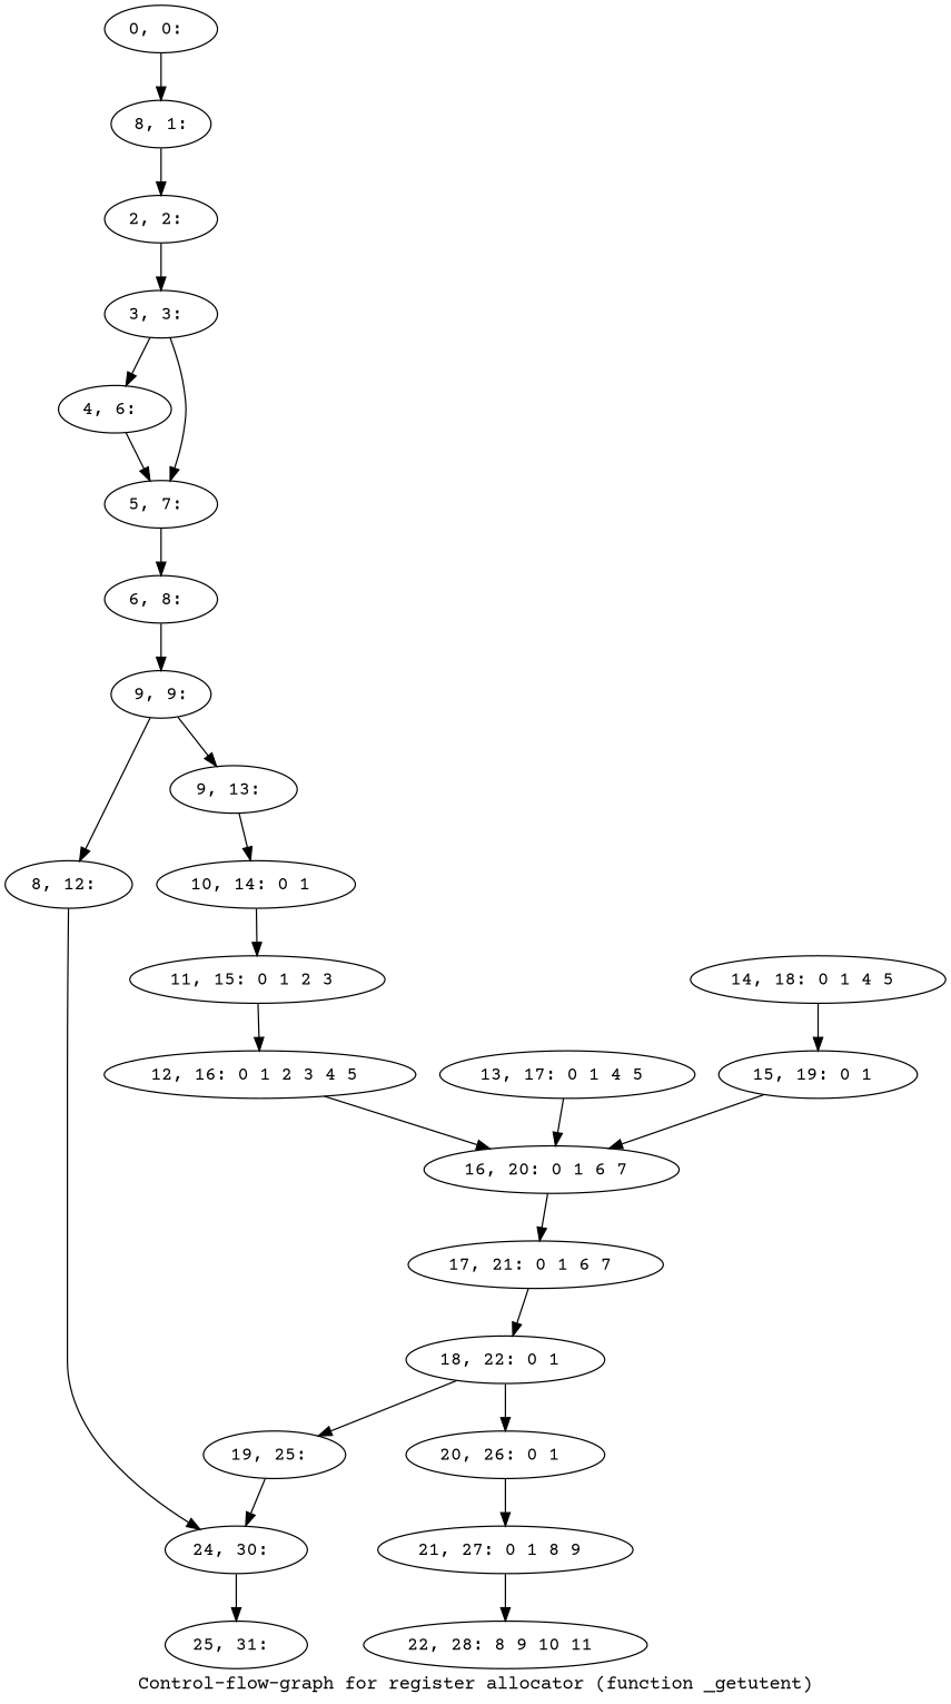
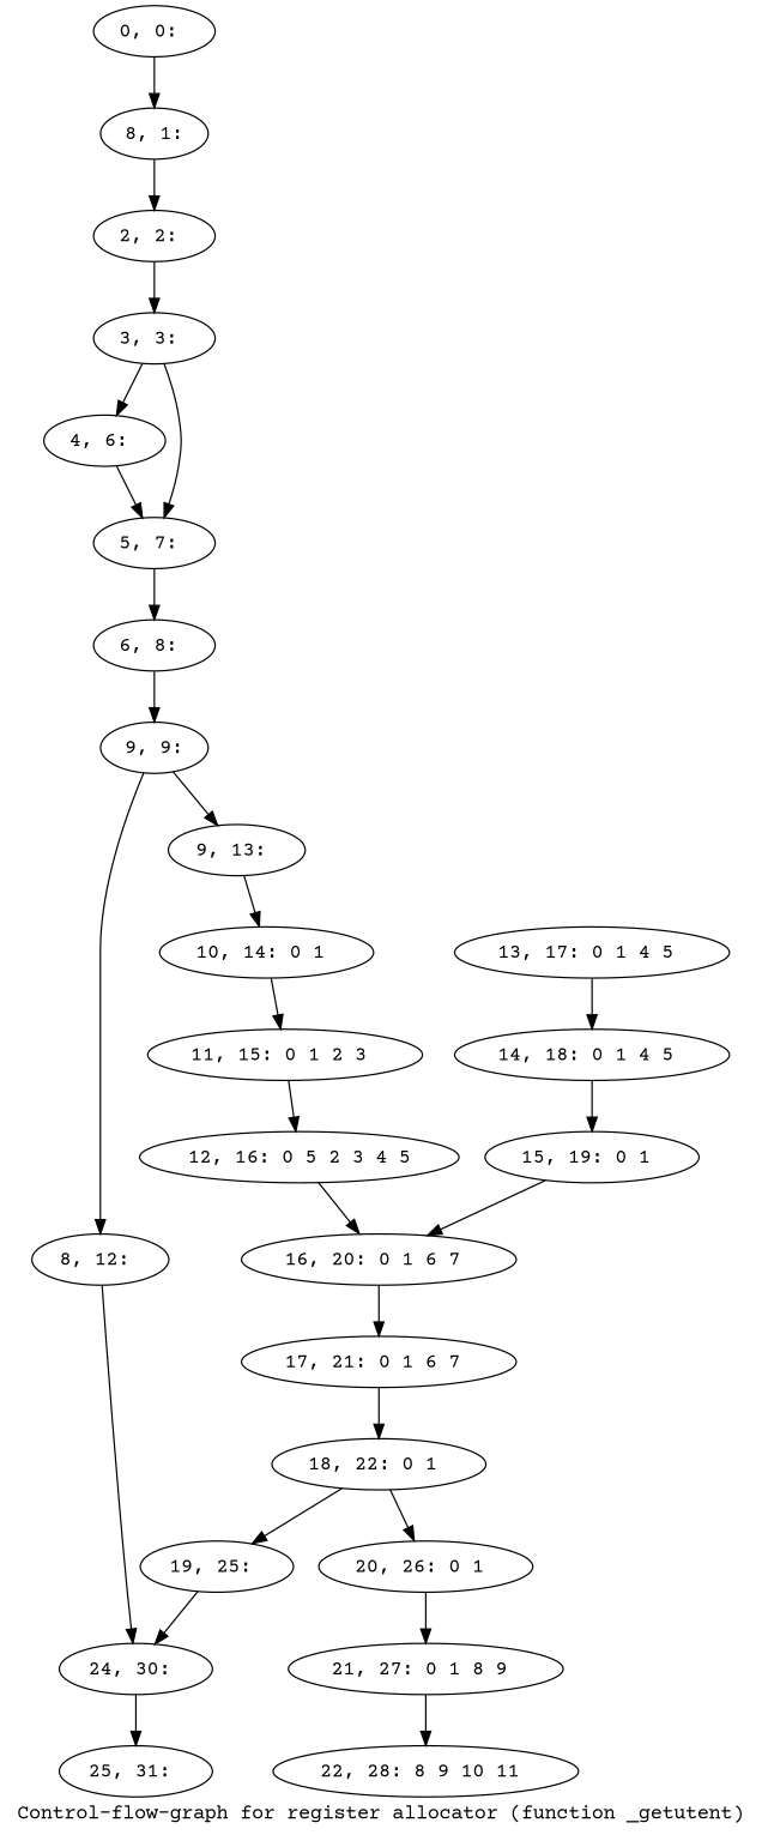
  digraph {
    fontname="Courier Prime"
    label="Control-flow-graph for register allocator (function _getutent)"
    node [fontname="Courier Prime"]
    edge [fontname="Courier Prime"]
    n1 [label="0, 0: "]
    n2 [label="8, 1:"]
    n3 [label="2, 2: "]
    n4 [label="3, 3: "]
    n5 [label="4, 6: "]
    n6 [label="5, 7: "]
    n7 [label="6, 8: "]
    n8 [label="9, 9:"]
    n9 [label="8, 12: "]
    n10 [label="9, 13: "]
    n11 [label="24, 30: "]
    n12 [label="10, 14: 0 1 "]
    n13 [label="25, 31: "]
    n14 [label="11, 15: 0 1 2 3 "]
-   n15 [label="12, 16: 0 1 2 3 4 5 "]
+   n15 [label="12, 16: 0 5 2 3 4 5"]
    n16 [label="16, 20: 0 1 6 7 "]
    n17 [label="13, 17: 0 1 4 5 "]
    n18 [label="14, 18: 0 1 4 5 "]
    n19 [label="15, 19: 0 1 "]
    n20 [label="17, 21: 0 1 6 7 "]
    n21 [label="18, 22: 0 1 "]
    n22 [label="19, 25: "]
    n23 [label="20, 26: 0 1 "]
    n24 [label="21, 27: 0 1 8 9 "]
    n25 [label="22, 28: 8 9 10 11 "]
    n1 -> n2
    n2 -> n3
    n3 -> n4
    n4 -> n5
    n4 -> n6
    n5 -> n6
    n6 -> n7
    n7 -> n8
    n8 -> n9
    n8 -> n10
    n9 -> n11
    n10 -> n12
    n11 -> n13
    n12 -> n14
    n14 -> n15
    n15 -> n16
    n16 -> n20
-   n17 -> n16
+   n17 -> n18
    n18 -> n19
    n19 -> n16
    n20 -> n21
    n21 -> n22
    n21 -> n23
    n22 -> n11
    n23 -> n24
    n24 -> n25
  }
